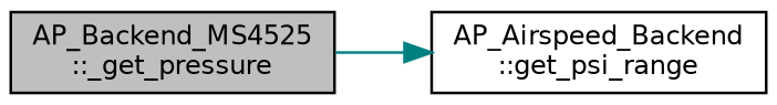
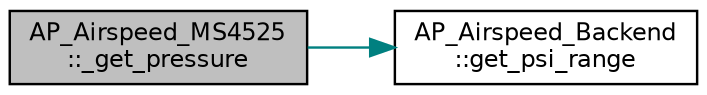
  digraph {
    rankdir=LR
    node [color=black fontname=Helvetica fontsize=10 shape=record style=filled]
-   n1 [fillcolor=grey75 fontcolor=black height=0.2 label="AP_Backend_MS4525\l::_get_pressure" width=0.4]
+   n1 [fillcolor=grey75 fontcolor=black height=0.2 label="AP_Airspeed_MS4525\l::_get_pressure" width=0.4]
    n2 [fillcolor=white height=0.2 label="AP_Airspeed_Backend\l::get_psi_range" width=0.4]
    n1 -> n2 [color=teal fontname=Helvetica fontsize=10 labelfontname=Helvetica labelfontsize=10 style=solid]
  }
